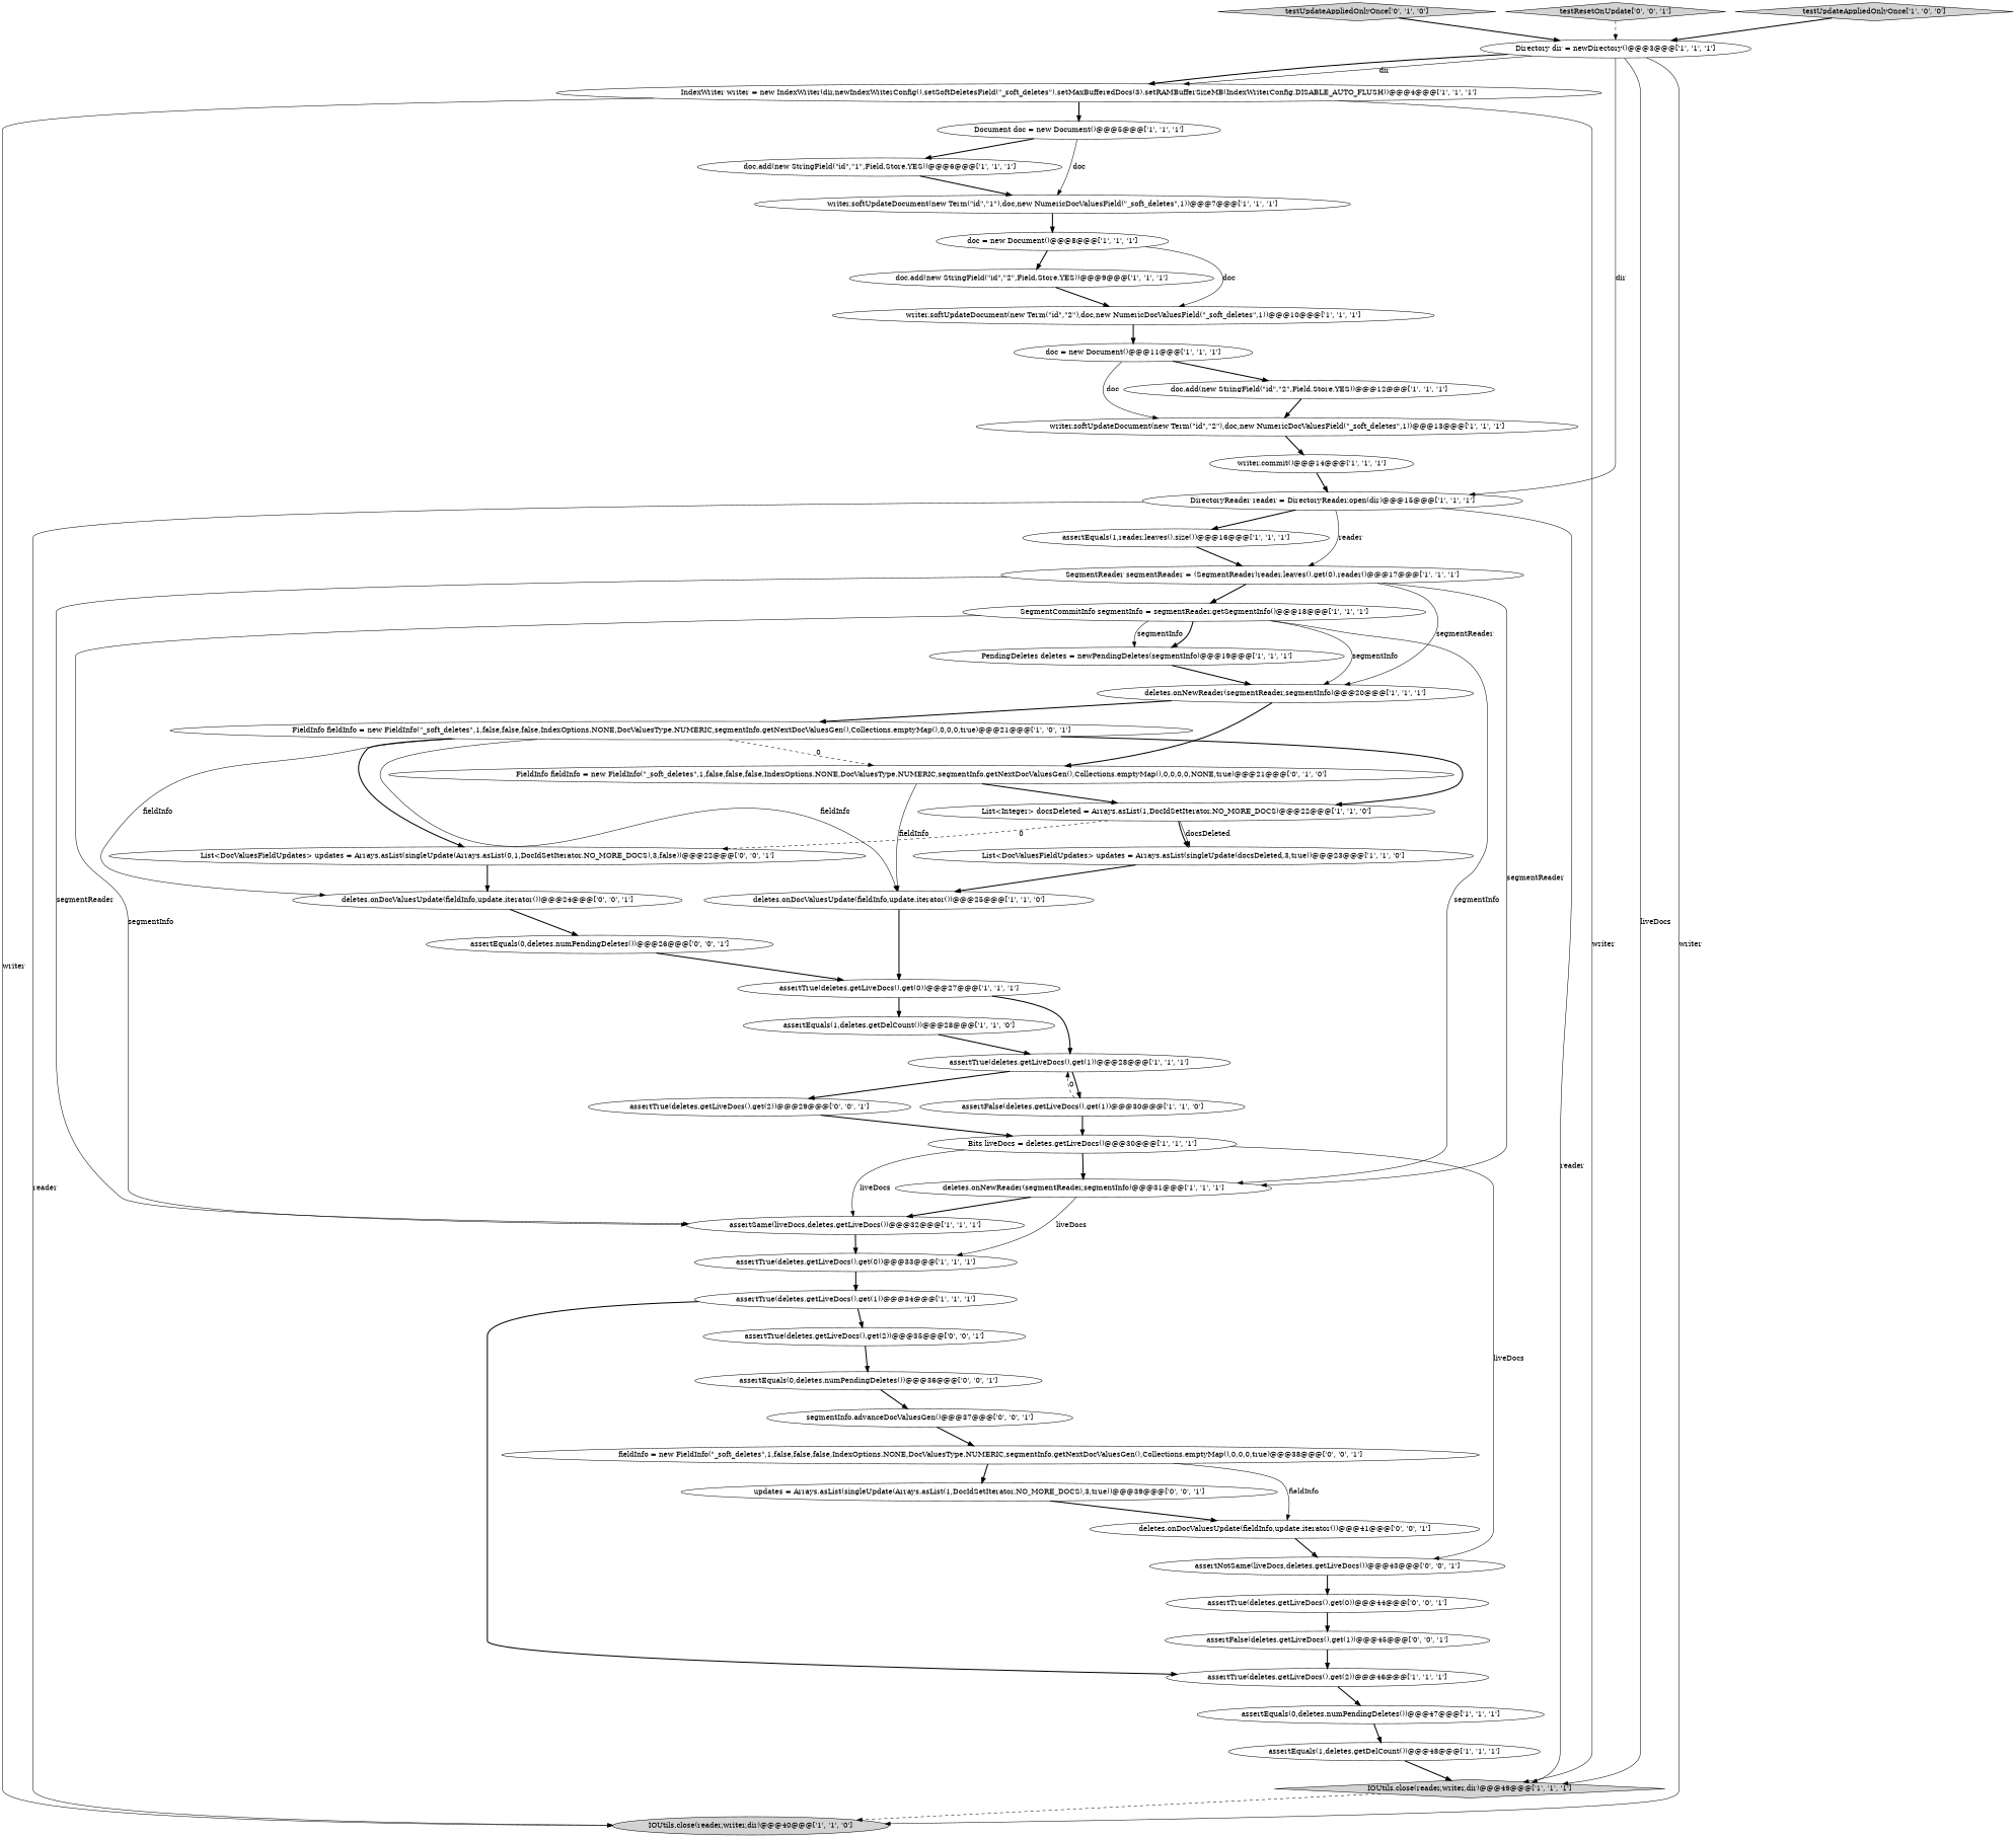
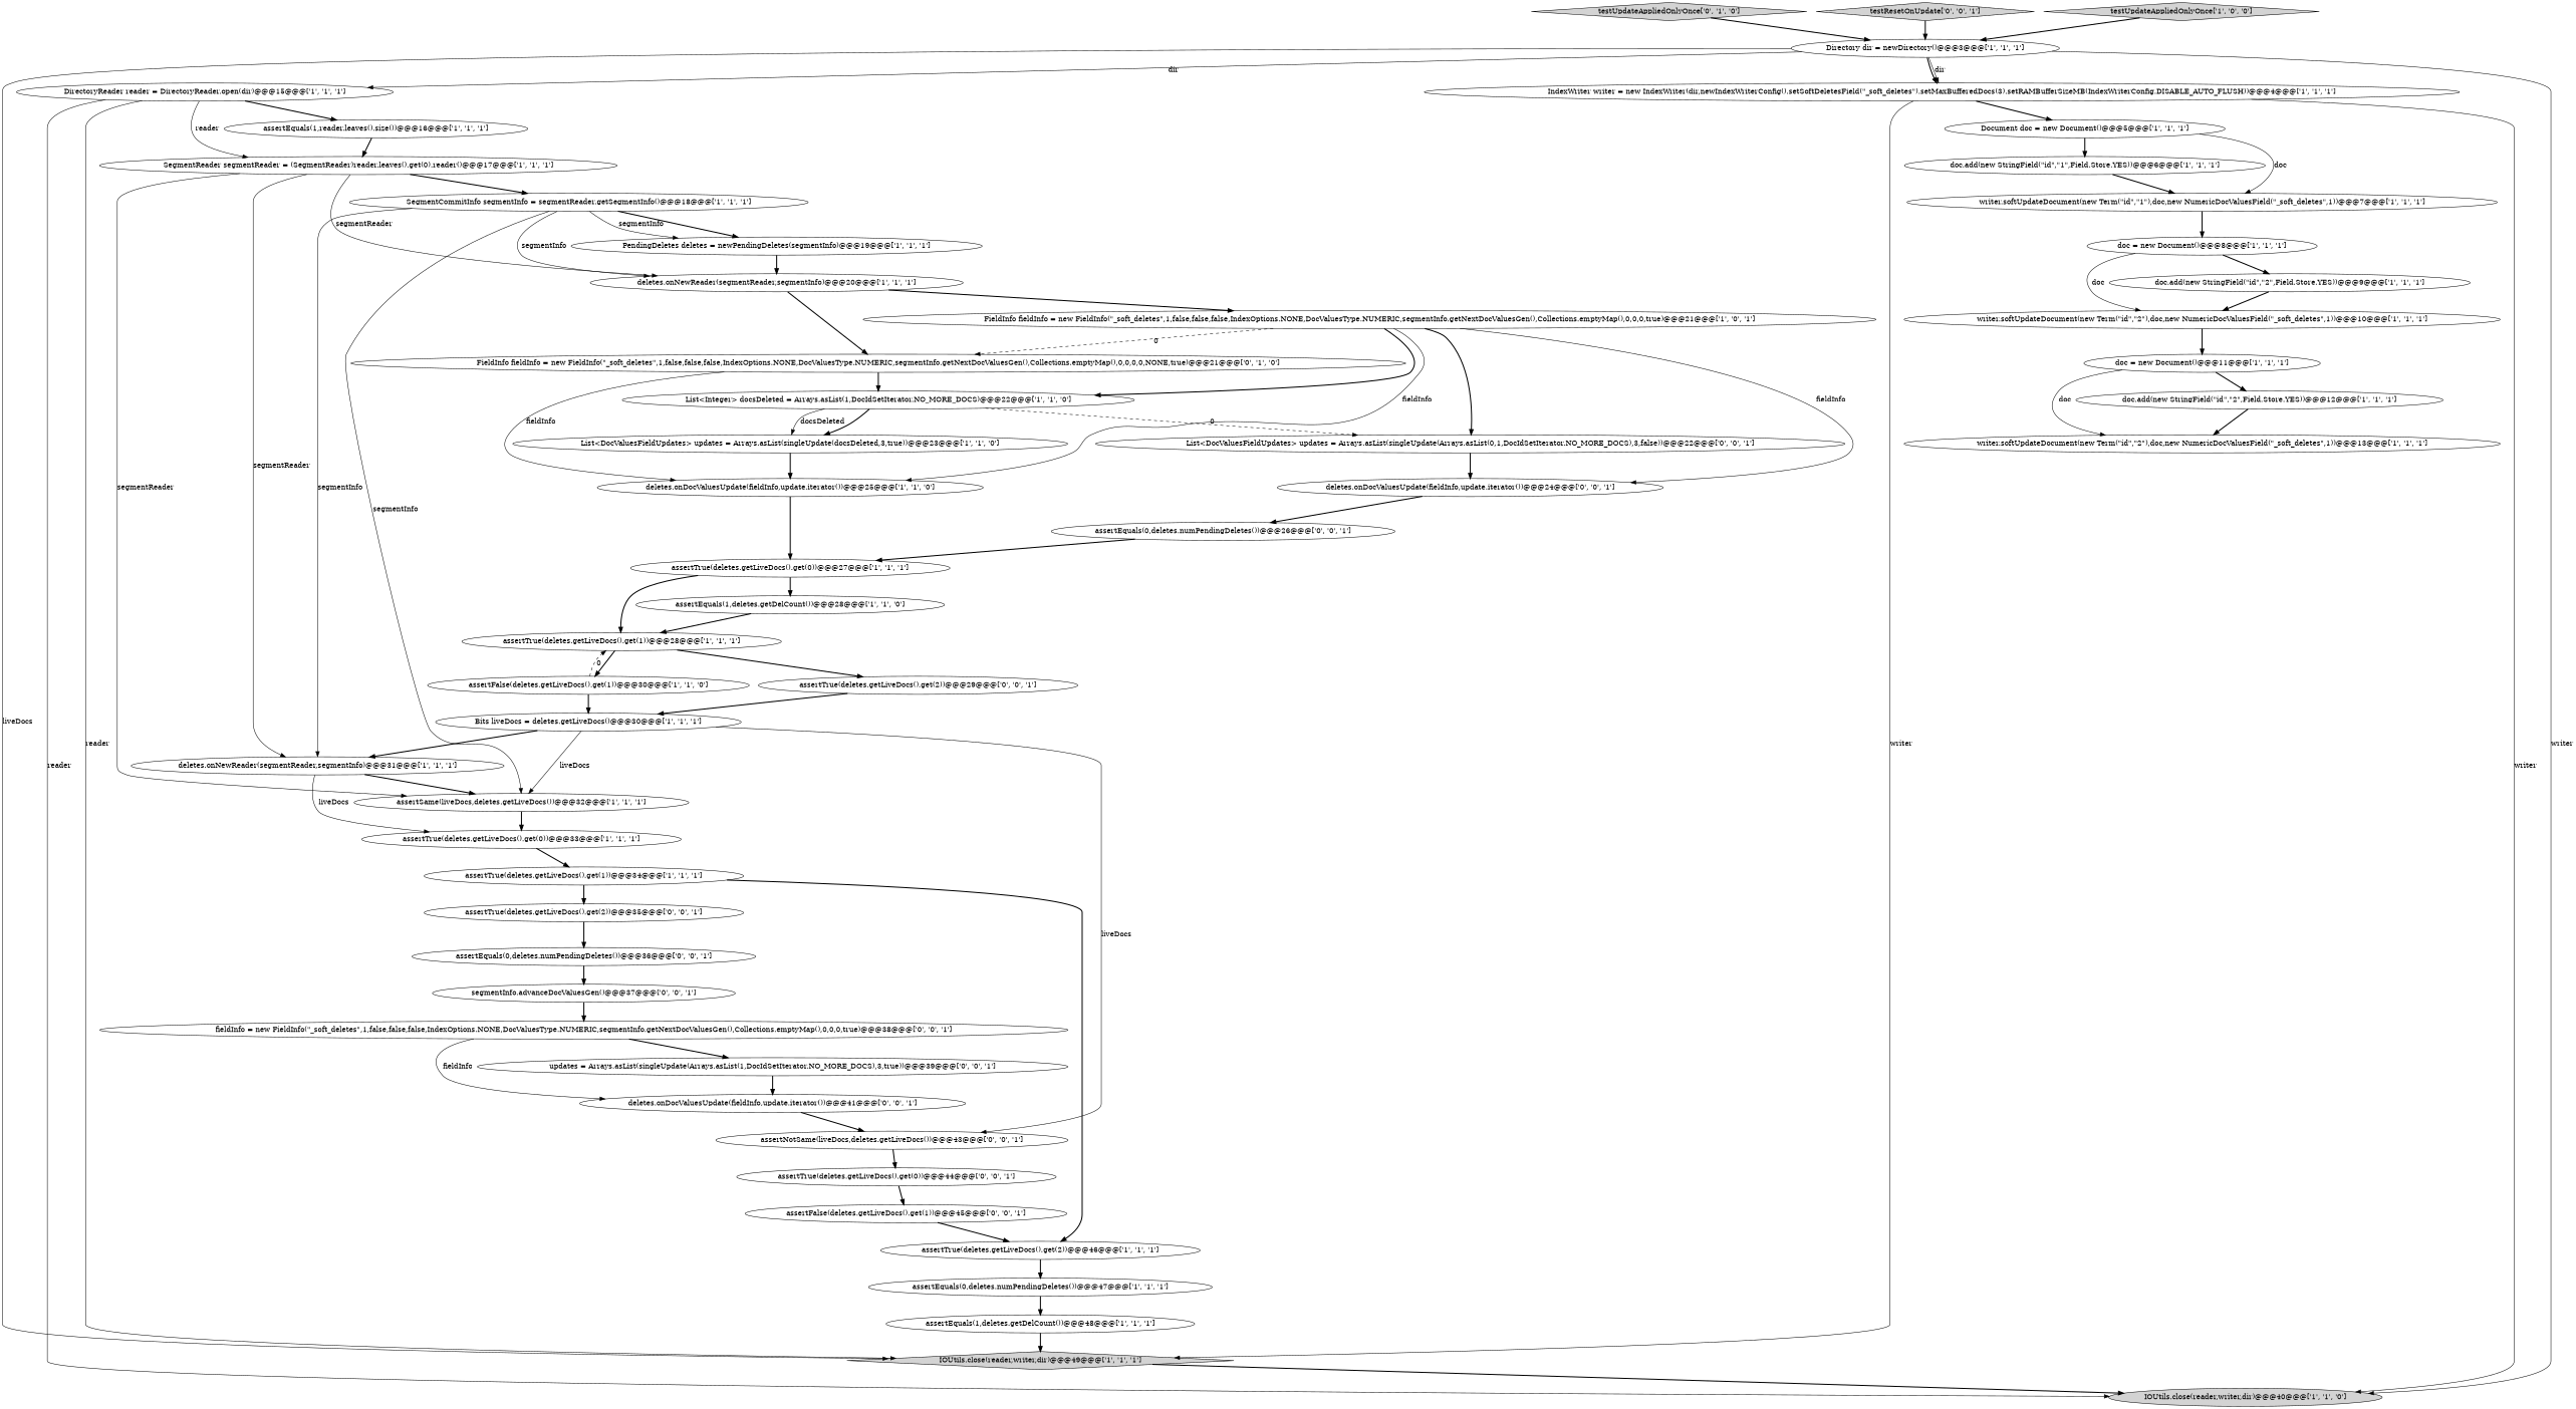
  digraph {
    node [fillcolor=white shape=ellipse style=filled]
    edge [style=bold]
    n1 [label="doc.add(new StringField(\"id\",\"2\",Field.Store.YES))@@@9@@@['1', '1', '1']"]
    n2 [label="writer.softUpdateDocument(new Term(\"id\",\"2\"),doc,new NumericDocValuesField(\"_soft_deletes\",1))@@@10@@@['1', '1', '1']"]
    n3 [label="doc = new Document()@@@11@@@['1', '1', '1']"]
    n4 [label="doc.add(new StringField(\"id\",\"2\",Field.Store.YES))@@@12@@@['1', '1', '1']"]
    n5 [label="writer.softUpdateDocument(new Term(\"id\",\"2\"),doc,new NumericDocValuesField(\"_soft_deletes\",1))@@@13@@@['1', '1', '1']"]
-   n6 [label="writer.commit()@@@14@@@['1', '1', '1']"]
    n7 [label="FieldInfo fieldInfo = new FieldInfo(\"_soft_deletes\",1,false,false,false,IndexOptions.NONE,DocValuesType.NUMERIC,segmentInfo.getNextDocValuesGen(),Collections.emptyMap(),0,0,0,0,NONE,true)@@@21@@@['0', '1', '0']"]
    n8 [label="deletes.onDocValuesUpdate(fieldInfo,update.iterator())@@@25@@@['1', '1', '0']"]
    n9 [label="List<Integer> docsDeleted = Arrays.asList(1,DocIdSetIterator.NO_MORE_DOCS)@@@22@@@['1', '1', '0']"]
    n10 [label="assertTrue(deletes.getLiveDocs().get(0))@@@27@@@['1', '1', '1']"]
    n11 [label="List<DocValuesFieldUpdates> updates = Arrays.asList(singleUpdate(Arrays.asList(0,1,DocIdSetIterator.NO_MORE_DOCS),3,false))@@@22@@@['0', '0', '1']"]
    n12 [label="List<DocValuesFieldUpdates> updates = Arrays.asList(singleUpdate(docsDeleted,3,true))@@@23@@@['1', '1', '0']"]
    n13 [label="segmentInfo.advanceDocValuesGen()@@@37@@@['0', '0', '1']"]
    n14 [label="fieldInfo = new FieldInfo(\"_soft_deletes\",1,false,false,false,IndexOptions.NONE,DocValuesType.NUMERIC,segmentInfo.getNextDocValuesGen(),Collections.emptyMap(),0,0,0,true)@@@38@@@['0', '0', '1']"]
    n15 [label="deletes.onDocValuesUpdate(fieldInfo,update.iterator())@@@41@@@['0', '0', '1']"]
    n16 [label="updates = Arrays.asList(singleUpdate(Arrays.asList(1,DocIdSetIterator.NO_MORE_DOCS),3,true))@@@39@@@['0', '0', '1']"]
    n17 [label="assertFalse(deletes.getLiveDocs().get(1))@@@45@@@['0', '0', '1']"]
    n18 [label="assertTrue(deletes.getLiveDocs().get(2))@@@46@@@['1', '1', '1']"]
    n19 [label="assertEquals(0,deletes.numPendingDeletes())@@@47@@@['1', '1', '1']"]
    n20 [label="assertTrue(deletes.getLiveDocs().get(2))@@@35@@@['0', '0', '1']"]
    n21 [label="assertEquals(0,deletes.numPendingDeletes())@@@36@@@['0', '0', '1']"]
    n22 [label="assertTrue(deletes.getLiveDocs().get(1))@@@34@@@['1', '1', '1']"]
    n23 [label="doc = new Document()@@@8@@@['1', '1', '1']"]
    n24 [label="doc.add(new StringField(\"id\",\"1\",Field.Store.YES))@@@6@@@['1', '1', '1']"]
    n25 [label="writer.softUpdateDocument(new Term(\"id\",\"1\"),doc,new NumericDocValuesField(\"_soft_deletes\",1))@@@7@@@['1', '1', '1']"]
    n26 [label="assertEquals(1,deletes.getDelCount())@@@28@@@['1', '1', '0']"]
    n27 [label="assertTrue(deletes.getLiveDocs().get(1))@@@28@@@['1', '1', '1']"]
    n28 [label="assertTrue(deletes.getLiveDocs().get(2))@@@29@@@['0', '0', '1']"]
    n29 [label="assertFalse(deletes.getLiveDocs().get(1))@@@30@@@['1', '1', '0']"]
    n30 [label="deletes.onDocValuesUpdate(fieldInfo,update.iterator())@@@24@@@['0', '0', '1']"]
    n31 [label="assertEquals(0,deletes.numPendingDeletes())@@@26@@@['0', '0', '1']"]
    n32 [label="Bits liveDocs = deletes.getLiveDocs()@@@30@@@['1', '1', '1']"]
    n33 [label="DirectoryReader reader = DirectoryReader.open(dir)@@@15@@@['1', '1', '1']"]
    n34 [fillcolor=lightgray label="IOUtils.close(reader,writer,dir)@@@49@@@['1', '1', '1']" shape=diamond]
    n35 [fillcolor=lightgray label="IOUtils.close(reader,writer,dir)@@@40@@@['1', '1', '0']"]
    n36 [label="SegmentReader segmentReader = (SegmentReader)reader.leaves().get(0).reader()@@@17@@@['1', '1', '1']"]
    n37 [label="assertEquals(1,reader.leaves().size())@@@16@@@['1', '1', '1']"]
    n38 [label="assertNotSame(liveDocs,deletes.getLiveDocs())@@@43@@@['0', '0', '1']"]
    n39 [label="deletes.onNewReader(segmentReader,segmentInfo)@@@31@@@['1', '1', '1']"]
    n40 [label="assertSame(liveDocs,deletes.getLiveDocs())@@@32@@@['1', '1', '1']"]
    n41 [label="assertTrue(deletes.getLiveDocs().get(0))@@@44@@@['0', '0', '1']"]
    n42 [label="assertTrue(deletes.getLiveDocs().get(0))@@@33@@@['1', '1', '1']"]
    n43 [label="assertEquals(1,deletes.getDelCount())@@@48@@@['1', '1', '1']"]
    n44 [label="SegmentCommitInfo segmentInfo = segmentReader.getSegmentInfo()@@@18@@@['1', '1', '1']"]
    n45 [label="PendingDeletes deletes = newPendingDeletes(segmentInfo)@@@19@@@['1', '1', '1']"]
    n46 [label="deletes.onNewReader(segmentReader,segmentInfo)@@@20@@@['1', '1', '1']"]
    n47 [label="FieldInfo fieldInfo = new FieldInfo(\"_soft_deletes\",1,false,false,false,IndexOptions.NONE,DocValuesType.NUMERIC,segmentInfo.getNextDocValuesGen(),Collections.emptyMap(),0,0,0,true)@@@21@@@['1', '0', '1']"]
    n48 [fillcolor=lightgray label="testUpdateAppliedOnlyOnce['0', '1', '0']" shape=diamond]
    n49 [label="Directory dir = newDirectory()@@@3@@@['1', '1', '1']"]
    n50 [label="IndexWriter writer = new IndexWriter(dir,newIndexWriterConfig().setSoftDeletesField(\"_soft_deletes\").setMaxBufferedDocs(3).setRAMBufferSizeMB(IndexWriterConfig.DISABLE_AUTO_FLUSH))@@@4@@@['1', '1', '1']"]
    n51 [label="Document doc = new Document()@@@5@@@['1', '1', '1']"]
    n52 [fillcolor=lightgray label="testResetOnUpdate['0', '0', '1']" shape=diamond]
    n53 [fillcolor=lightgray label="testUpdateAppliedOnlyOnce['1', '0', '0']" shape=diamond]
    n1 -> n2
    n2 -> n3
    n3 -> n4
    n3 -> n5 [label=doc style=solid]
    n4 -> n5
-   n5 -> n6
-   n6 -> n33
    n7 -> n8 [label=fieldInfo style=solid]
    n7 -> n9
    n8 -> n10
    n9 -> n11 [label=0 style=dashed]
    n9 -> n12
    n9 -> n12 [label=docsDeleted style=solid]
    n10 -> n26
    n10 -> n27
    n11 -> n30
    n12 -> n8
    n13 -> n14
    n14 -> n15 [label=fieldInfo style=solid]
    n14 -> n16
    n15 -> n38
    n16 -> n15
    n17 -> n18
    n18 -> n19
    n19 -> n43
    n20 -> n21
    n21 -> n13
    n22 -> n18
    n22 -> n20
    n23 -> n1
    n23 -> n2 [label=doc style=solid]
    n24 -> n25
    n25 -> n23
    n26 -> n27
    n27 -> n28
    n27 -> n29
    n28 -> n32
    n29 -> n27 [label=0 style=dashed]
    n29 -> n32
    n30 -> n31
    n31 -> n10
    n32 -> n38 [label=liveDocs style=solid]
    n32 -> n39
    n32 -> n40 [label=liveDocs style=solid]
    n33 -> n34 [label=reader style=solid]
    n33 -> n35 [label=reader style=solid]
    n33 -> n36 [label=reader style=solid]
    n33 -> n37
-   n34 -> n35 [style=dashed]
+   n34 -> n35
    n36 -> n39 [label=segmentReader style=solid]
    n36 -> n40 [label=segmentReader style=solid]
    n36 -> n44
    n36 -> n46 [label=segmentReader style=solid]
    n37 -> n36
    n38 -> n41
    n39 -> n40
    n39 -> n42 [label=liveDocs style=solid]
    n40 -> n42
    n41 -> n17
    n42 -> n22
    n43 -> n34
    n44 -> n39 [label=segmentInfo style=solid]
    n44 -> n40 [label=segmentInfo style=solid]
    n44 -> n45
    n44 -> n45 [label=segmentInfo style=solid]
    n44 -> n46 [label=segmentInfo style=solid]
    n45 -> n46
    n46 -> n7
    n46 -> n47
    n47 -> n7 [label=0 style=dashed]
    n47 -> n8 [label=fieldInfo style=solid]
    n47 -> n9
    n47 -> n11
    n47 -> n30 [label=fieldInfo style=solid]
    n48 -> n49
    n49 -> n33 [label=dir style=solid]
    n49 -> n34 [label=liveDocs style=solid]
    n49 -> n35 [label=writer style=solid]
    n49 -> n50 [label=dir style=solid]
    n49 -> n50
    n50 -> n34 [label=writer style=solid]
    n50 -> n35 [label=writer style=solid]
    n50 -> n51
    n51 -> n24
    n51 -> n25 [label=doc style=solid]
-   n52 -> n49 [style=dashed]
+   n52 -> n49
    n53 -> n49
  }
